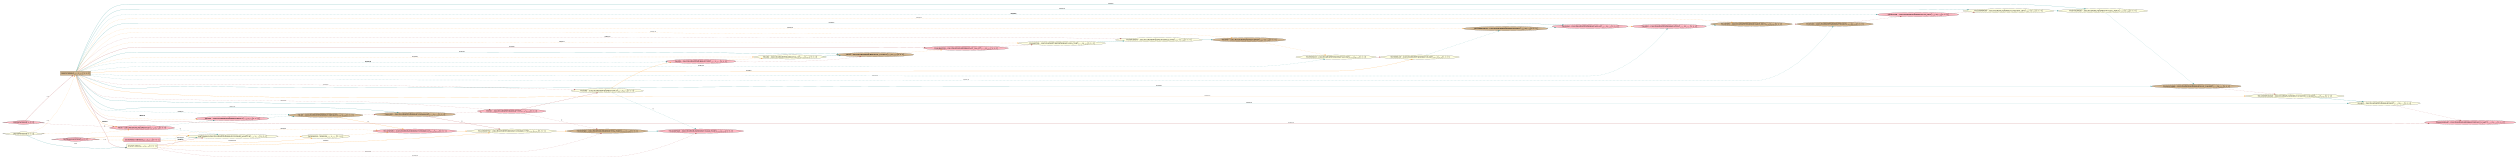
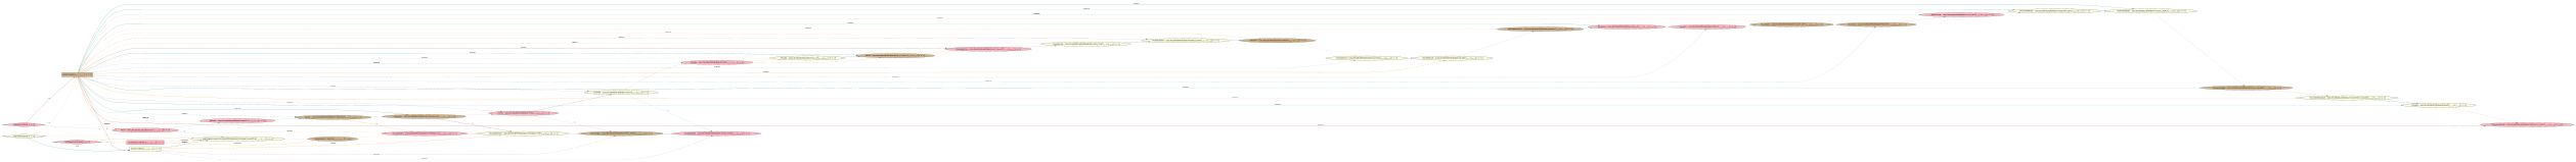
  digraph {
    fontname="Comic Neue"
    rankdir=LR
    node [fillcolor=lightyellow fontname="Comic Neue" shape=ellipse style=filled]
    edge [color=teal fontname="Comic Neue" style=dashed]
    n1 [label="this.event = JDBCUtils.safeGetString(dbResult,\"EVENT\")@@@28@@@['1', '1', '0']"]
    n2 [fillcolor=lightpink label="this.secondsInWait = JDBCUtils.safeGetLong(dbResult,\"SECONDS_IN_WAIT\")@@@29@@@['1', '1', '0']"]
    n3 [fillcolor=lightpink label="this.module = JDBCUtils.safeGetString(dbResult,\"MODULE\")@@@19@@@['1', '1', '0']"]
    n4 [fillcolor=lightpink label="this.action = JDBCUtils.safeGetString(dbResult,\"ACTION\")@@@20@@@['1', '1', '0']"]
    n5 [fillcolor=tan label="this.clientInfo = JDBCUtils.safeGetString(dbResult,\"CLIENT_INFO\")@@@21@@@['1', '1', '0']"]
    n6 [fillcolor=lightpink label="this.elapsedTime = JDBCUtils.safeGetLong(dbResult,\"LAST_CALL_ET\")@@@12@@@['1', '1', '0']"]
    n7 [label="this.logonTime = JDBCUtils.safeGetTimestamp(dbResult,\"LOGON_TIME\")@@@13@@@['1', '1', '0']"]
    n8 [label="this.serviceName = JDBCUtils.safeGetString(dbResult,\"SERVICE_NAME\")@@@14@@@['1', '1', '0']"]
    n9 [label="this.physicalReads = JDBCUtils.safeGetLong(dbResult,\"PHYSICAL_READS\")@@@25@@@['1', '1', '0']"]
    n10 [fillcolor=tan label="this.blockChanges = JDBCUtils.safeGetLong(dbResult,\"BLOCK_CHANGES\")@@@26@@@['1', '1', '0']"]
    n11 [label="this.consistentChanges = JDBCUtils.safeGetLong(dbResult,\"CONSISTENT_CHANGES\")@@@27@@@['1', '1', '0']"]
-   n12 [label="this.tablespace = tablespace@@@4@@@['0', '0', '1']"]
+   n12 [fillcolor=tan label="this.tablespace = tablespace@@@4@@@['0', '0', '1']"]
    n13 [fillcolor=lightpink label="this.containerId = JDBCUtils.safeGetLong(dbResult,\"CONTAINER_ID\")@@@5@@@['0', '0', '1']"]
    n14 [label="this.containerType = JDBCUtils.safeGetString(dbResult,\"CONTAINER_TYPE\")@@@6@@@['0', '0', '1']"]
    n15 [fillcolor=lightpink label="this.blockGets = JDBCUtils.safeGetLong(dbResult,\"BLOCK_GETS\")@@@23@@@['1', '1', '0']"]
    n16 [label="this.consistentGets = JDBCUtils.safeGetLong(dbResult,\"CONSISTENT_GETS\")@@@24@@@['1', '1', '0']"]
    n17 [fillcolor=tan label="this.totalPages = JDBCUtils.safeGetLong(dbResult,\"TOTAL_PAGES\")@@@7@@@['0', '0', '1']"]
    n18 [fillcolor=tan label="this.process = JDBCUtils.safeGetString(dbResult,\"PROCESS\")@@@22@@@['1', '1', '0']"]
    n19 [fillcolor=lightpink label="this.usablePages = JDBCUtils.safeGetLong(dbResult,\"USABLE_PAGES\")@@@8@@@['0', '0', '1']"]
    n20 [fillcolor=tan label="this.user = JDBCUtils.safeGetString(dbResult,\"USERNAME\")@@@5@@@['1', '1', '0']"]
    n21 [fillcolor=tan label="this.schema = JDBCUtils.safeGetString(dbResult,\"SCHEMANAME\")@@@6@@@['1', '1', '0']"]
    n22 [fillcolor=lightpink label="this.type = JDBCUtils.safeGetString(dbResult,\"TYPE\")@@@7@@@['1', '1', '0']"]
    n23 [fillcolor=lightpink label="OracleServerSession['1', '0', '0']" shape=diamond]
    n24 [fillcolor=tan label="ResultSet dbResult@@@2@@@['1', '1', '0']" shape=box]
    n25 [fillcolor=lightpink label="this.sid = JDBCUtils.safeGetLong(dbResult,\"SID\")@@@3@@@['1', '1', '0']"]
    n26 [label="ResultSet dbResult@@@2@@@['0', '0', '1']" shape=box]
    n27 [label="this.status = JDBCUtils.safeGetString(dbResult,\"STATUS\")@@@8@@@['1', '1', '0']"]
    n28 [fillcolor=lightpink label="this.state = JDBCUtils.safeGetString(dbResult,\"STATE\")@@@9@@@['1', '1', '0']"]
    n29 [label="this.sqlId = JDBCUtils.safeGetString(dbResult,\"SQL_ID\")@@@10@@@['0', '1', '0']"]
    n30 [fillcolor=tan label="this.sql = JDBCUtils.safeGetString(dbResult,\"SQL_FULLTEXT\")@@@11@@@['1', '1', '0']"]
    n31 [label="this.remoteHost = JDBCUtils.safeGetString(dbResult,\"MACHINE\")@@@16@@@['1', '1', '0']"]
    n32 [label="this.remoteUser = JDBCUtils.safeGetString(dbResult,\"OSUSER\")@@@17@@@['1', '1', '0']"]
    n33 [fillcolor=tan label="this.server = JDBCUtils.safeGetString(dbResult,\"SERVER\")@@@15@@@['1', '1', '0']"]
    n34 [fillcolor=tan label="this.remoteProgram = JDBCUtils.safeGetString(dbResult,\"PROGRAM\")@@@18@@@['1', '1', '0']"]
    n35 [fillcolor=lightpink label="this.serial = JDBCUtils.safeGetString(dbResult,\"SERIAL#\")@@@4@@@['1', '1', '0']"]
    n36 [label="super(tablespace,JDBCUtils.safeGetString(dbResult,\"CONTAINER_NAME\"),true)@@@3@@@['0', '0', '1']"]
    n37 [label="OracleServerSession['0', '1', '0']" shape=diamond]
    n38 [fillcolor=lightpink label="DB2TablespaceContainer['0', '0', '1']" shape=diamond]
    n39 [fillcolor=lightpink label="DB2Tablespace tablespace@@@2@@@['0', '0', '1']" shape=box]
    n1 -> n2 [color=brown]
    n3 -> n4 [color=darkorange style=solid]
    n4 -> n5
    n5 -> n18 [color=brown]
    n6 -> n7 [color=brown]
    n7 -> n8 [style=solid]
    n8 -> n33 [style=solid]
    n9 -> n10
    n10 -> n11 [color=brown]
    n11 -> n1 [style=solid]
    n12 -> n13 [color=darkorange]
    n13 -> n14 [color=darkorange style=solid]
    n14 -> n17 [color=darkorange style=solid]
    n15 -> n16 [color=brown]
    n16 -> n9
    n17 -> n19 [style=solid]
    n18 -> n15 [color=brown]
    n20 -> n13 [color=darkorange label=0 style=solid]
    n20 -> n21 [color=brown]
    n21 -> n14 [color=brown label=0 style=solid]
    n21 -> n22 [color=brown]
    n22 -> n17 [color=brown label=0]
    n22 -> n27 [color=brown style=solid]
    n23 -> n24 [color=brown label=true style=solid]
    n23 -> n25 [color=brown]
    n24 -> n1 [label=dbResult style=solid]
    n24 -> n2 [color=brown label=dbResult style=solid]
    n24 -> n3 [label=dbResult style=solid]
    n24 -> n4 [label=dbResult]
    n24 -> n5 [color=darkorange label=dbResult]
    n24 -> n6 [color=brown label=dbResult style=solid]
    n24 -> n7 [color=darkorange label=dbResult]
    n24 -> n8 [color=brown label=dbResult]
    n24 -> n9 [label=dbResult style=solid]
    n24 -> n10 [label=dbResult style=solid]
    n24 -> n11 [color=darkorange label=dbResult style=solid]
    n24 -> n15 [label=dbResult]
    n24 -> n16 [label=dbResult style=solid]
    n24 -> n18 [label=dbResult]
    n24 -> n20 [label=dbResult]
    n24 -> n21 [label=dbResult style=solid]
    n24 -> n22 [color=brown label=dbResult]
    n24 -> n25 [color=darkorange label=dbResult style=solid]
    n24 -> n26 [color=brown label=0 style=solid]
    n24 -> n27 [color=brown label=dbResult]
    n24 -> n28 [label=dbResult]
    n24 -> n29 [color=darkorange label=dbResult]
    n24 -> n30 [label=dbResult style=solid]
    n24 -> n31 [label=dbResult]
    n24 -> n32 [color=darkorange label=dbResult style=solid]
    n24 -> n33 [color=darkorange label=dbResult]
    n24 -> n34 [color=darkorange label=dbResult]
    n24 -> n35 [color=darkorange label=dbResult]
    n25 -> n35
    n25 -> n36 [label=0]
    n26 -> n13 [color=darkorange label=dbResult]
    n26 -> n14 [color=darkorange label=dbResult style=solid]
    n26 -> n17 [color=brown label=dbResult]
    n26 -> n19 [color=brown label=dbResult]
    n26 -> n36 [color=brown label=dbResult style=solid]
    n27 -> n19 [label=0]
    n27 -> n28 [color=darkorange style=solid]
    n28 -> n29 [color=darkorange]
    n28 -> n30 [color=brown]
    n29 -> n30 [style=solid]
    n30 -> n6 [color=darkorange]
    n31 -> n32 [color=brown style=solid]
    n32 -> n34
    n33 -> n31 [color=darkorange]
    n34 -> n3
    n35 -> n20
    n36 -> n12 [color=darkorange]
    n37 -> n24 [color=darkorange label=true]
    n37 -> n25 [color=darkorange]
    n37 -> n26 [label=true style=solid]
    n38 -> n36 [color=darkorange style=solid]
    n38 -> n39 [color=darkorange label=true]
    n39 -> n12 [color=darkorange label=tablespace style=solid]
    n39 -> n36 [label=tablespace]
  }
